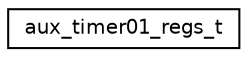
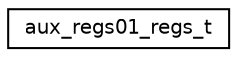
  digraph {
    rankdir=LR
-   n1 [color=black fillcolor=white fontname=Helvetica fontsize=10 height=0.2 label=aux_timer01_regs_t shape=record style=filled width=0.4]
+   n1 [color=black fillcolor=white fontname=Helvetica fontsize=10 height=0.2 label=aux_regs01_regs_t shape=record style=filled width=0.4]
  }
